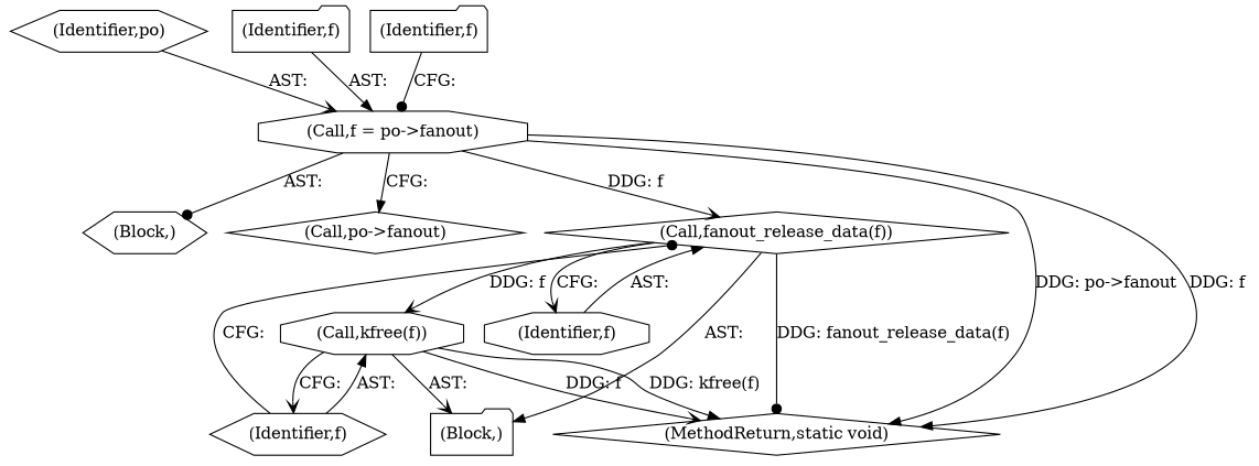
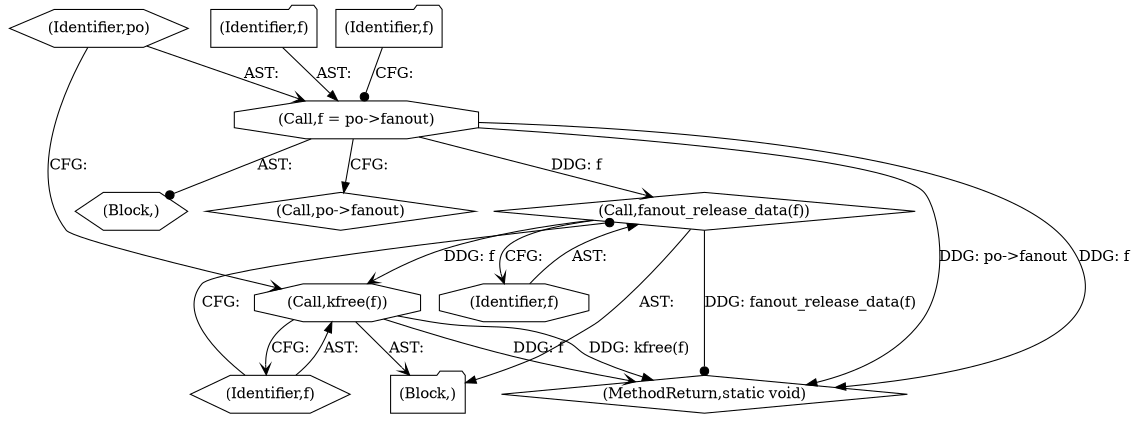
  digraph {
    node [shape=diamond]
    edge [arrowhead=vee]
    n1 [label="(Call,fanout_release_data(f))"]
    n2 [label="(Call,kfree(f))" shape=octagon]
    n3 [label="(Block,)" shape=folder]
    n4 [label="(MethodReturn,static void)"]
    n5 [label="(Identifier,f)" shape=octagon]
    n6 [label="(Identifier,f)" shape=hexagon]
    n7 [label="(Call,f = po->fanout)" shape=octagon]
    n8 [label="(Block,)" shape=hexagon]
    n9 [label="(Call,po->fanout)"]
    n10 [label="(Identifier,f)" shape=folder]
    n11 [label="(Identifier,po)" shape=hexagon]
    n12 [label="(Identifier,f)" shape=folder]
    n1 -> n2 [label="DDG: f"]
    n1 -> n3 [arrowhead=normal label="AST: "]
    n1 -> n4 [arrowhead=dot label="DDG: fanout_release_data(f)"]
    n1 -> n5 [label="CFG: "]
    n2 -> n3 [label="AST: "]
    n2 -> n4 [label="DDG: f"]
    n2 -> n4 [arrowhead=normal label="DDG: kfree(f)"]
    n2 -> n6 [label="CFG: "]
    n5 -> n1 [arrowhead=normal label="AST: "]
    n6 -> n1 [arrowhead=dot label="CFG: "]
    n6 -> n2 [arrowhead=normal label="AST: "]
    n7 -> n1 [label="DDG: f"]
    n7 -> n4 [arrowhead=normal label="DDG: po->fanout"]
    n7 -> n4 [arrowhead=normal label="DDG: f"]
    n7 -> n8 [arrowhead=dot label="AST: "]
    n7 -> n9 [arrowhead=normal label="CFG: "]
    n10 -> n7 [arrowhead=normal label="AST: "]
+   n11 -> n2 [label="CFG: "]
    n11 -> n7 [label="AST: "]
    n12 -> n7 [arrowhead=dot label="CFG: "]
  }
